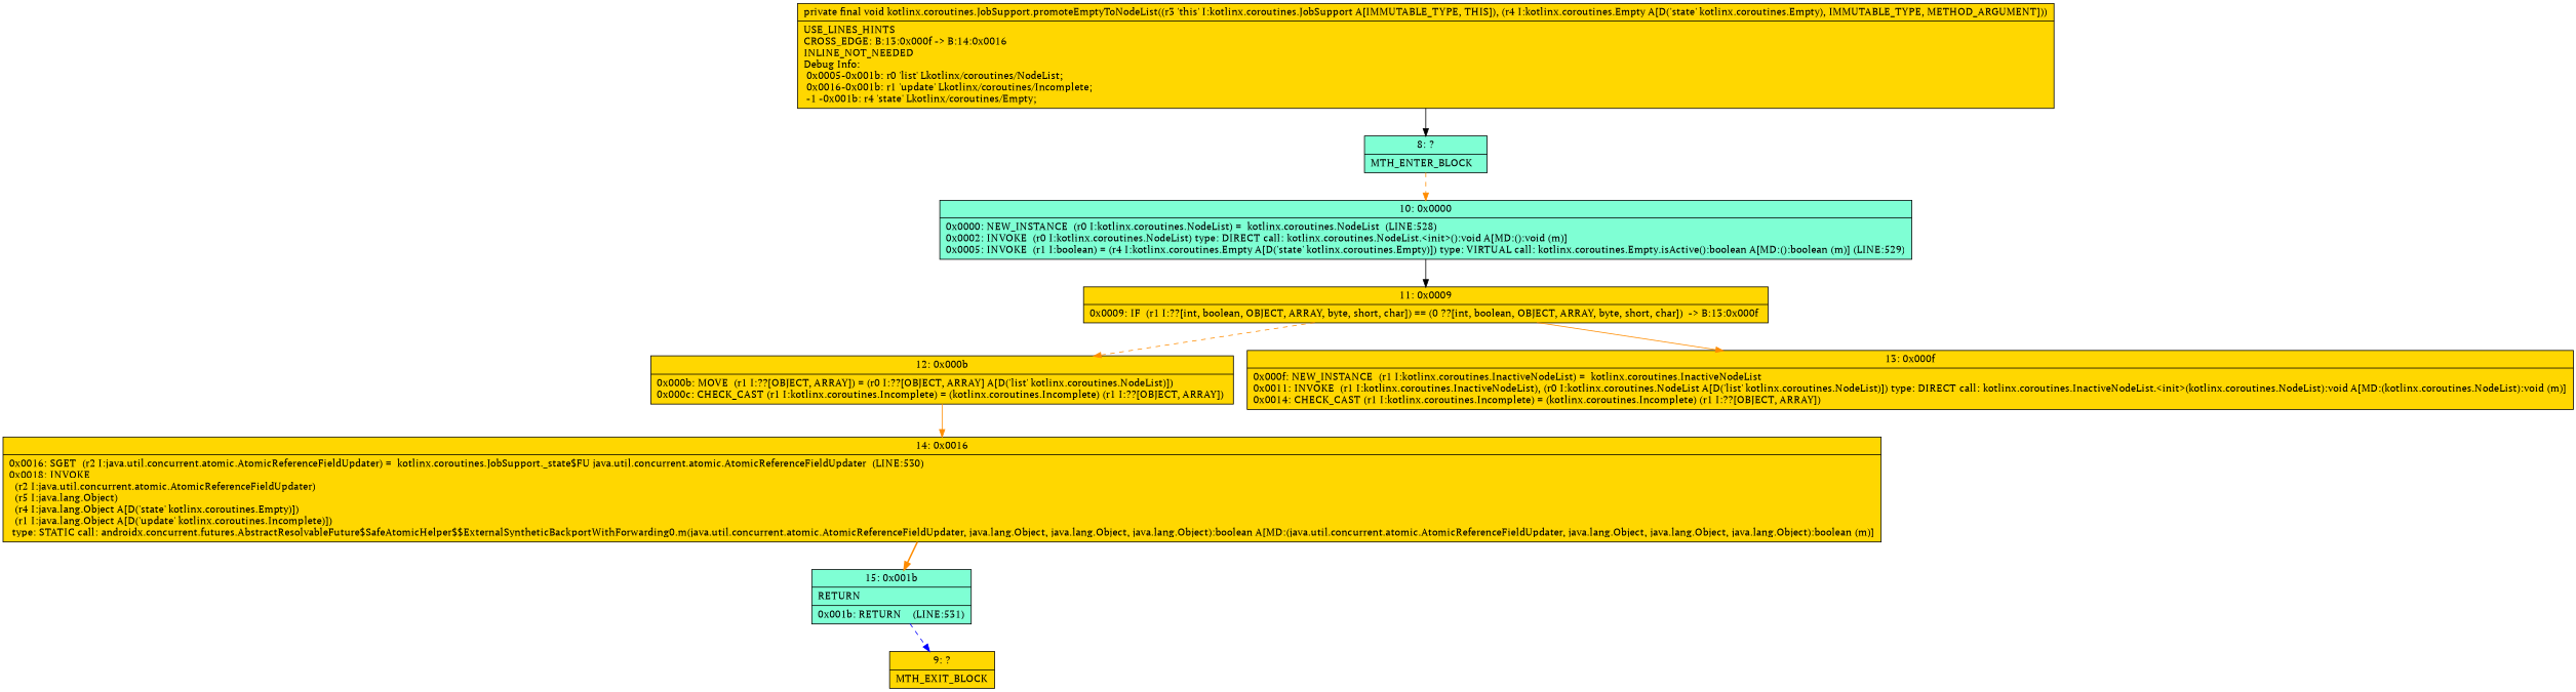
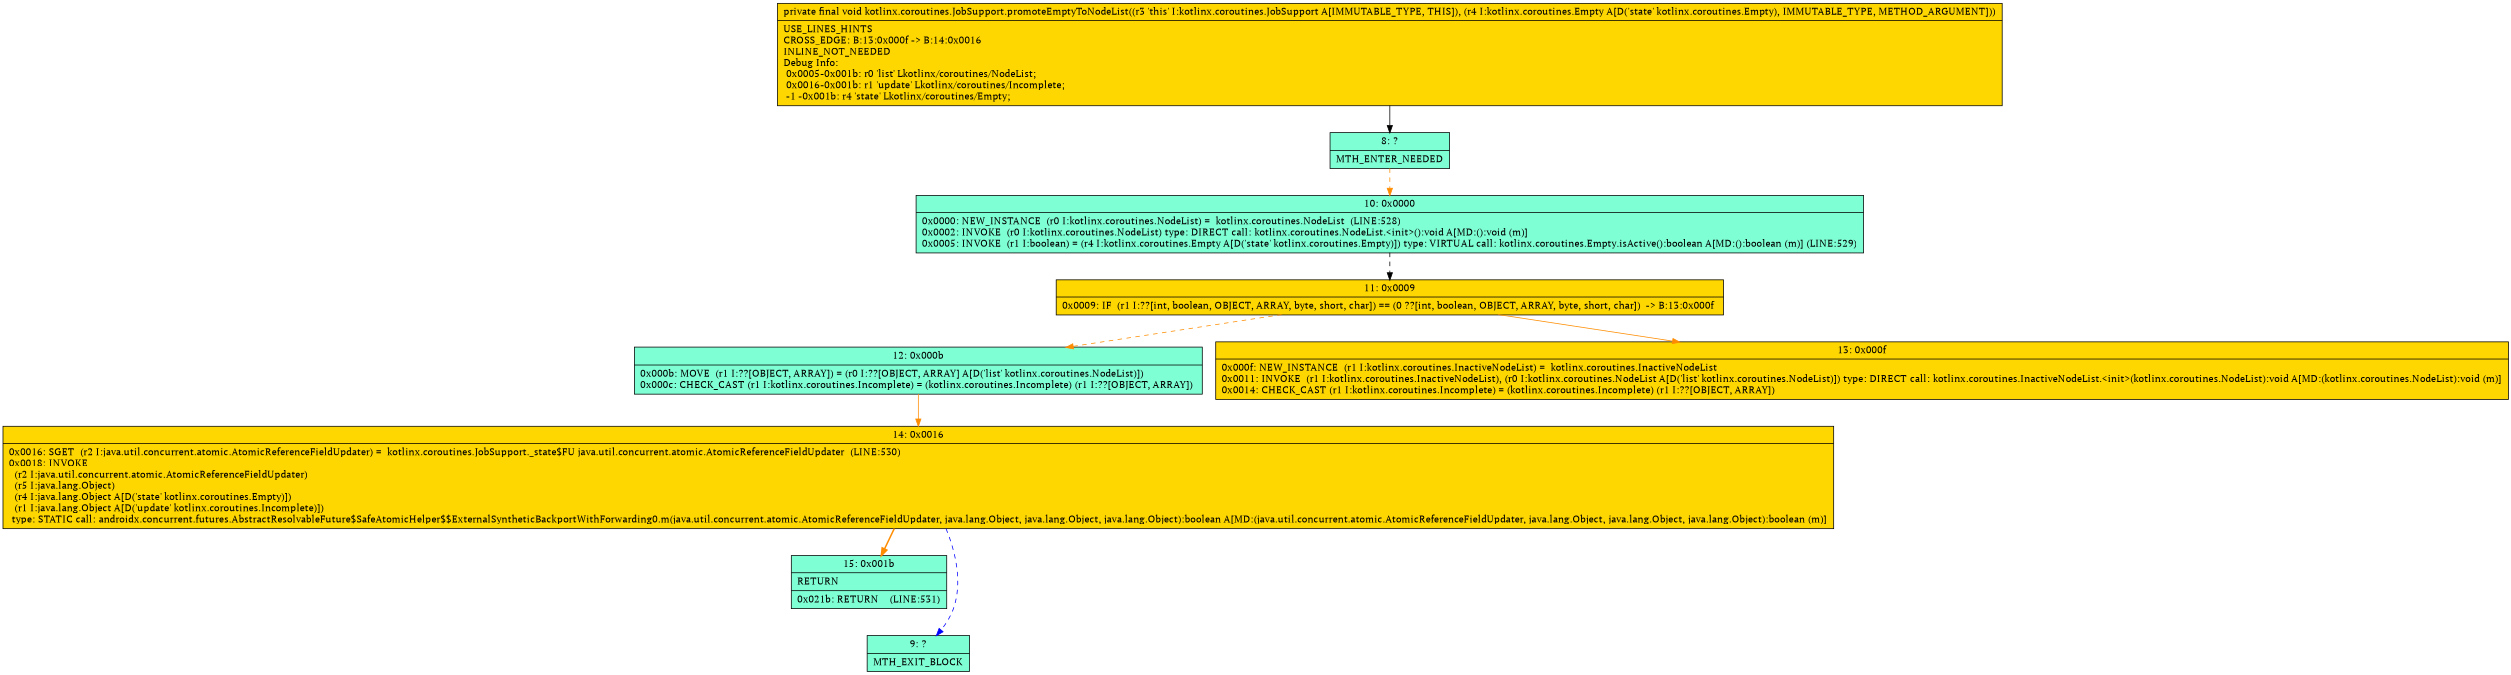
  digraph {
    fontname="PT Serif"
    node [fillcolor=gold fontname="PT Serif" shape=record style=filled]
    edge [color=darkorange fontname="PT Serif" style=solid]
-   n1 [fillcolor=aquamarine label="{8\:\ ?|MTH_ENTER_BLOCK\l}"]
+   n1 [fillcolor=aquamarine label="{8\:\ ?|MTH_ENTER_NEEDED\l}"]
    n2 [fillcolor=aquamarine label="{10\:\ 0x0000|0x0000: NEW_INSTANCE  (r0 I:kotlinx.coroutines.NodeList) =  kotlinx.coroutines.NodeList  (LINE:528)\l0x0002: INVOKE  (r0 I:kotlinx.coroutines.NodeList) type: DIRECT call: kotlinx.coroutines.NodeList.\<init\>():void A[MD:():void (m)]\l0x0005: INVOKE  (r1 I:boolean) = (r4 I:kotlinx.coroutines.Empty A[D('state' kotlinx.coroutines.Empty)]) type: VIRTUAL call: kotlinx.coroutines.Empty.isActive():boolean A[MD:():boolean (m)] (LINE:529)\l}"]
    n3 [label="{11\:\ 0x0009|0x0009: IF  (r1 I:??[int, boolean, OBJECT, ARRAY, byte, short, char]) == (0 ??[int, boolean, OBJECT, ARRAY, byte, short, char])  \-\> B:13:0x000f \l}"]
-   n4 [label="{12\:\ 0x000b|0x000b: MOVE  (r1 I:??[OBJECT, ARRAY]) = (r0 I:??[OBJECT, ARRAY] A[D('list' kotlinx.coroutines.NodeList)]) \l0x000c: CHECK_CAST (r1 I:kotlinx.coroutines.Incomplete) = (kotlinx.coroutines.Incomplete) (r1 I:??[OBJECT, ARRAY]) \l}"]
+   n4 [fillcolor=aquamarine label="{12\:\ 0x000b|0x000b: MOVE  (r1 I:??[OBJECT, ARRAY]) = (r0 I:??[OBJECT, ARRAY] A[D('list' kotlinx.coroutines.NodeList)]) \l0x000c: CHECK_CAST (r1 I:kotlinx.coroutines.Incomplete) = (kotlinx.coroutines.Incomplete) (r1 I:??[OBJECT, ARRAY]) \l}"]
    n5 [label="{13\:\ 0x000f|0x000f: NEW_INSTANCE  (r1 I:kotlinx.coroutines.InactiveNodeList) =  kotlinx.coroutines.InactiveNodeList \l0x0011: INVOKE  (r1 I:kotlinx.coroutines.InactiveNodeList), (r0 I:kotlinx.coroutines.NodeList A[D('list' kotlinx.coroutines.NodeList)]) type: DIRECT call: kotlinx.coroutines.InactiveNodeList.\<init\>(kotlinx.coroutines.NodeList):void A[MD:(kotlinx.coroutines.NodeList):void (m)]\l0x0014: CHECK_CAST (r1 I:kotlinx.coroutines.Incomplete) = (kotlinx.coroutines.Incomplete) (r1 I:??[OBJECT, ARRAY]) \l}"]
    n6 [label="{14\:\ 0x0016|0x0016: SGET  (r2 I:java.util.concurrent.atomic.AtomicReferenceFieldUpdater) =  kotlinx.coroutines.JobSupport._state$FU java.util.concurrent.atomic.AtomicReferenceFieldUpdater  (LINE:530)\l0x0018: INVOKE  \l  (r2 I:java.util.concurrent.atomic.AtomicReferenceFieldUpdater)\l  (r5 I:java.lang.Object)\l  (r4 I:java.lang.Object A[D('state' kotlinx.coroutines.Empty)])\l  (r1 I:java.lang.Object A[D('update' kotlinx.coroutines.Incomplete)])\l type: STATIC call: androidx.concurrent.futures.AbstractResolvableFuture$SafeAtomicHelper$$ExternalSyntheticBackportWithForwarding0.m(java.util.concurrent.atomic.AtomicReferenceFieldUpdater, java.lang.Object, java.lang.Object, java.lang.Object):boolean A[MD:(java.util.concurrent.atomic.AtomicReferenceFieldUpdater, java.lang.Object, java.lang.Object, java.lang.Object):boolean (m)]\l}"]
-   n7 [fillcolor=aquamarine label="{15\:\ 0x001b|RETURN\l|0x001b: RETURN    (LINE:531)\l}"]
-   n8 [label="{9\:\ ?|MTH_EXIT_BLOCK\l}"]
+   n7 [fillcolor=aquamarine label="{15\:\ 0x001b|RETURN\l|0x021b: RETURN    (LINE:531)\l}"]
+   n8 [fillcolor=aquamarine label="{9\:\ ?|MTH_EXIT_BLOCK\l}"]
    n9 [label="{private final void kotlinx.coroutines.JobSupport.promoteEmptyToNodeList((r3 'this' I:kotlinx.coroutines.JobSupport A[IMMUTABLE_TYPE, THIS]), (r4 I:kotlinx.coroutines.Empty A[D('state' kotlinx.coroutines.Empty), IMMUTABLE_TYPE, METHOD_ARGUMENT]))  | USE_LINES_HINTS\lCROSS_EDGE: B:13:0x000f \-\> B:14:0x0016\lINLINE_NOT_NEEDED\lDebug Info:\l  0x0005\-0x001b: r0 'list' Lkotlinx\/coroutines\/NodeList;\l  0x0016\-0x001b: r1 'update' Lkotlinx\/coroutines\/Incomplete;\l  \-1 \-0x001b: r4 'state' Lkotlinx\/coroutines\/Empty;\l}"]
    n1 -> n2 [style=dashed]
-   n2 -> n3 [color=black]
+   n2 -> n3 [color=black style=dashed]
    n3 -> n4 [style=dashed]
    n3 -> n5
    n4 -> n6
    n6 -> n7 [style=bold]
-   n7 -> n8 [color=blue style=dashed]
+   n6 -> n8 [color=blue style=dashed]
    n9 -> n1 [color=black]
  }
